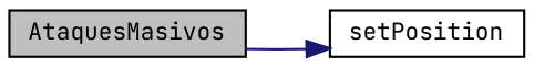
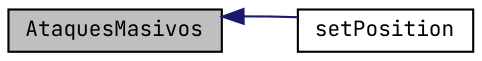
  digraph {
    rankdir=LR
    fontname="JetBrains Mono"
    node [color=black fontname="JetBrains Mono" fontsize=10 shape=record style=filled]
    n1 [fillcolor=grey75 fontcolor=black height=0.2 label=AtaquesMasivos width=0.4]
    n2 [fillcolor=white height=0.2 label=setPosition width=0.4]
-   n1 -> n2 [color=midnightblue fontname="JetBrains Mono" fontsize=10 labelfontname=Helvetica labelfontsize=10 style=solid]
+   n2 -> n1 [color=midnightblue fontname="JetBrains Mono" fontsize=10 labelfontname=Helvetica labelfontsize=10 style=solid]
  }
